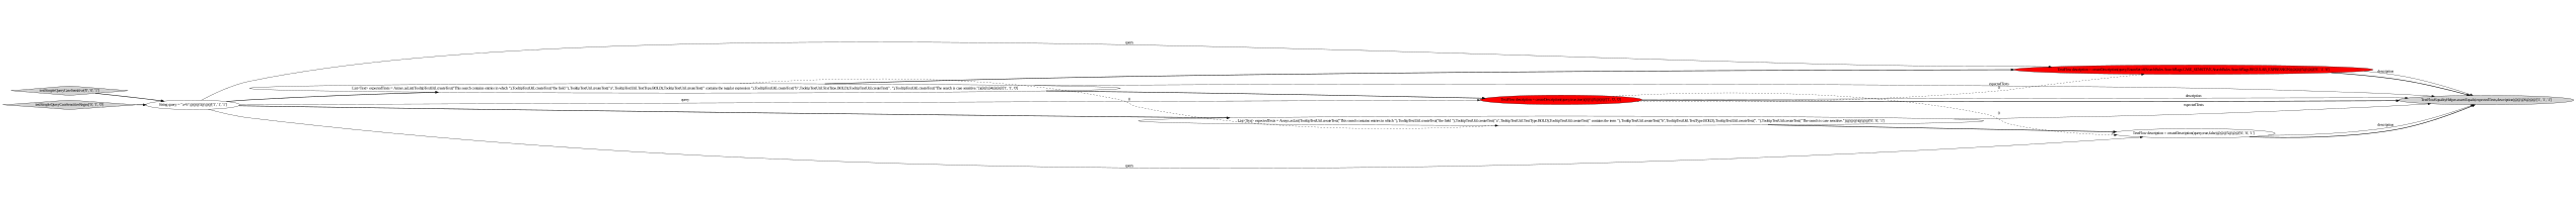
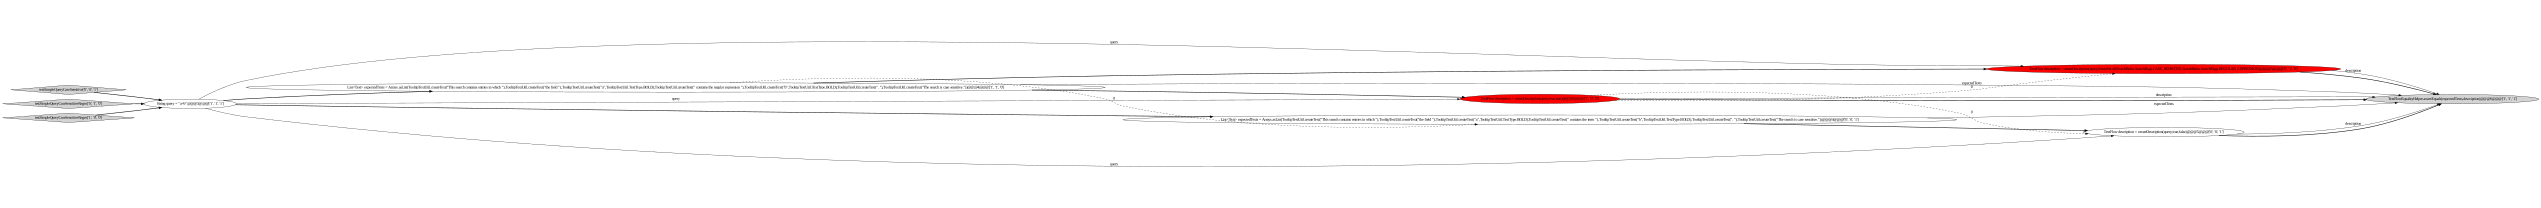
  digraph {
    rankdir=LR
    fontname="Liberation Serif"
    node [fillcolor=lightgray shape=ellipse style=filled fontname="Liberation Serif"]
    edge [style=bold fontname="Liberation Serif"]
    n1 [fillcolor=red label="TextFlow description = createDescription(query,EnumSet.of(SearchRules.SearchFlags.CASE_SENSITIVE,SearchRules.SearchFlags.REGULAR_EXPRESSION))@@@5@@@['0', '1', '0']"]
    n2 [label="TextFlowEqualityHelper.assertEquals(expectedTexts,description)@@@6@@@['1', '1', '1']"]
    n3 [fillcolor=white label="String query = \"a=b\"@@@3@@@['1', '1', '1']"]
    n4 [fillcolor=red label="TextFlow description = createDescription(query,true,true)@@@5@@@['1', '0', '0']"]
    n5 [fillcolor=white label="TextFlow description = createDescription(query,true,false)@@@5@@@['0', '0', '1']"]
    n6 [fillcolor=white label="List<Text> expectedTexts = Arrays.asList(TooltipTextUtil.createText(\"This search contains entries in which \"),TooltipTextUtil.createText(\"the field \"),TooltipTextUtil.createText(\"a\",TooltipTextUtil.TextType.BOLD),TooltipTextUtil.createText(\" contains the regular expression \"),TooltipTextUtil.createText(\"b\",TooltipTextUtil.TextType.BOLD),TooltipTextUtil.createText(\". \"),TooltipTextUtil.createText(\"The search is case sensitive.\"))@@@4@@@['1', '1', '0']"]
    n7 [fillcolor=white label="List<Text> expectedTexts = Arrays.asList(TooltipTextUtil.createText(\"This search contains entries in which \"),TooltipTextUtil.createText(\"the field \"),TooltipTextUtil.createText(\"a\",TooltipTextUtil.TextType.BOLD),TooltipTextUtil.createText(\" contains the term \"),TooltipTextUtil.createText(\"b\",TooltipTextUtil.TextType.BOLD),TooltipTextUtil.createText(\". \"),TooltipTextUtil.createText(\"The search is case sensitive.\"))@@@4@@@['0', '0', '1']"]
    n8 [label="testSimpleQueryCaseSensitive['0', '0', '1']" shape=diamond]
    n9 [label="testSimpleQueryCaseSensitiveRegex['0', '1', '0']" shape=diamond]
+   n10 [label="testSimpleQueryCaseSensitiveRegex['1', '0', '0']" shape=diamond]
    n1 -> n2
    n1 -> n2 [label=description style=solid]
    n3 -> n1 [label=query style=solid]
    n3 -> n4 [label=query style=solid]
    n3 -> n5 [label=query style=solid]
    n3 -> n6
    n3 -> n7
    n4 -> n1 [label=0 style=dashed]
    n4 -> n2
    n4 -> n2 [label=description style=solid]
    n4 -> n5 [label=0 style=dashed]
    n5 -> n2 [label=description style=solid]
    n5 -> n2
    n6 -> n1
    n6 -> n2 [label=expectedTexts style=solid]
    n6 -> n4
    n6 -> n7 [label=0 style=dashed]
    n7 -> n2 [label=expectedTexts style=solid]
    n7 -> n5
    n8 -> n3
    n9 -> n3
+   n10 -> n3
  }
